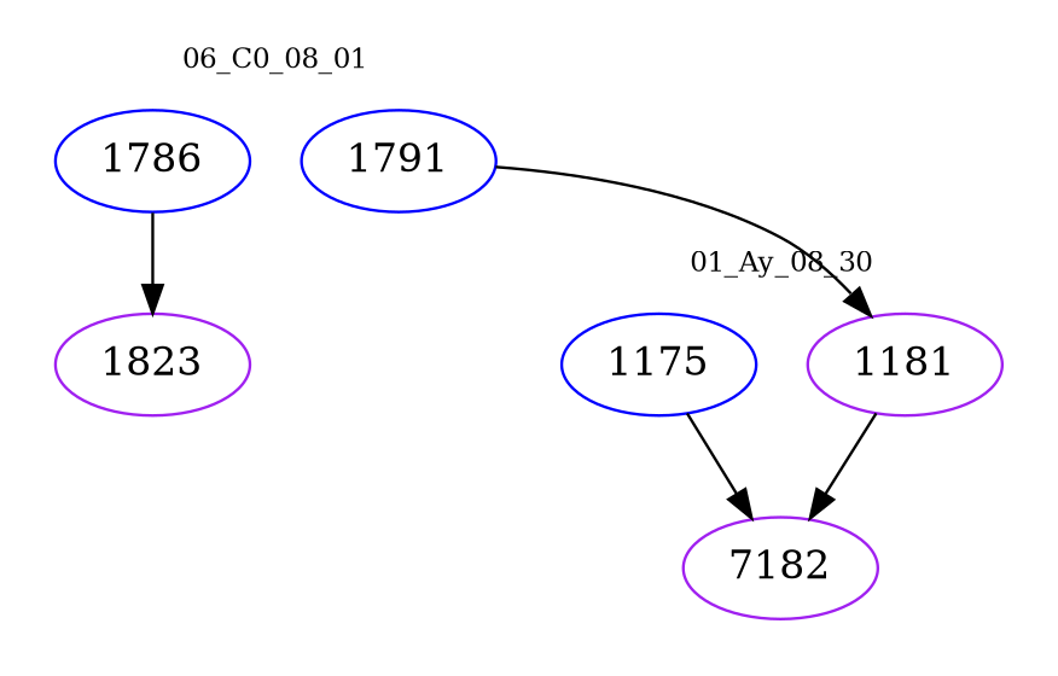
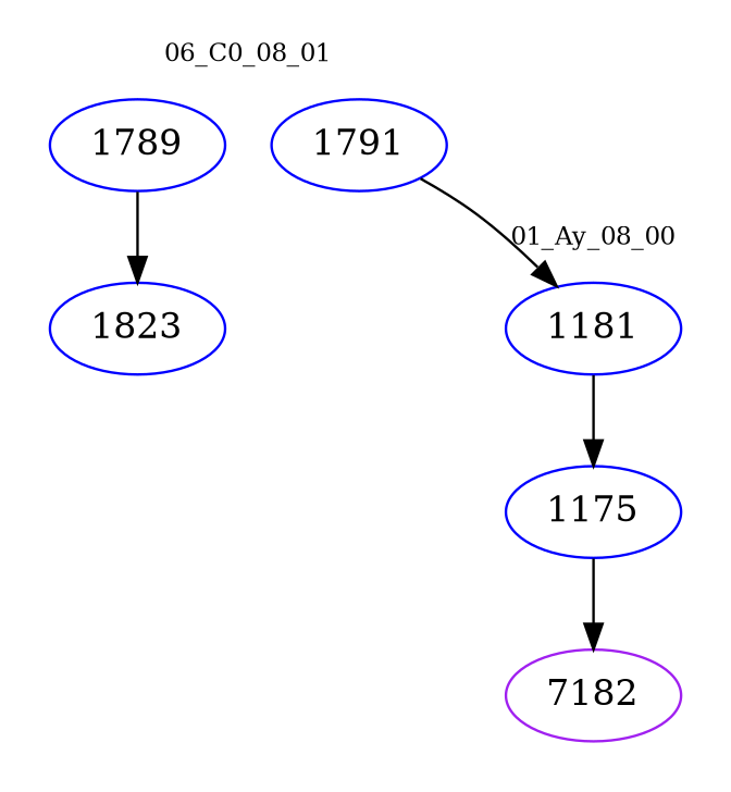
  digraph {
    node [color=blue]
    edge [color=black]
-   n1 [color=purple label=1181]
+   n1 [label=1181]
    n2 [label=1175]
    n3 [color=purple label=7182]
    n4 [label=1791]
-   n5 [label=1786]
-   n6 [color=purple label=1823]
+   n5 [label=1789]
+   n6 [label=1823]
    subgraph cluster_1 {
      color=white
      fontsize=10
-     label="01_Ay_08_30"
+     label="01_Ay_08_00"
      n1
      n2
      n3
    }
    subgraph cluster_2 {
      color=white
      fontsize=10
      label="06_C0_08_01"
      n4
      n5
      n6
    }
-   n1 -> n3
+   n1 -> n2
    n2 -> n3
    n4 -> n1
    n5 -> n6
  }
